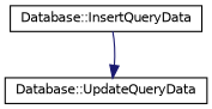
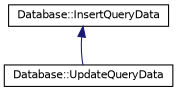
  digraph {
    rankdir=TB
    node [color=black fillcolor=white fontname=Helvetica fontsize=10 shape=record style=filled]
    n1 [height=0.2 label="Database::InsertQueryData" width=0.4]
    n2 [height=0.2 label="Database::UpdateQueryData" width=0.4]
-   n2 -> n1 [color=midnightblue dir=back fontname=Helvetica fontsize=10 labelfontname=Helvetica labelfontsize=10 style=solid]
+   n1 -> n2 [color=midnightblue dir=back fontname=Helvetica fontsize=10 labelfontname=Helvetica labelfontsize=10 style=solid]
  }
